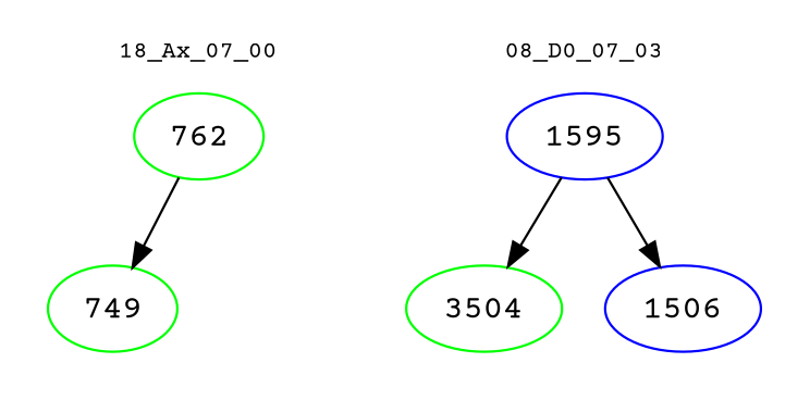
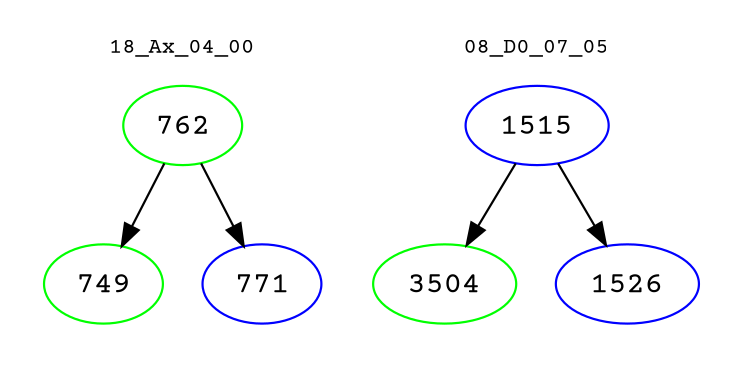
  digraph {
    fontname="Courier Prime"
    node [color=green fontname="Courier Prime"]
    edge [color=black fontname="Courier Prime"]
    n1 [label=762]
    n2 [label=749]
-   n4 [color=blue label=1595]
+   n3 [color=blue label=771]
+   n4 [color=blue label=1515]
    n5 [label=3504]
-   n6 [color=blue label=1506]
+   n6 [color=blue label=1526]
    subgraph cluster_1 {
      color=white
      fontsize=10
-     label="18_Ax_07_00"
+     label="18_Ax_04_00"
      n1
      n2
+     n3
    }
    subgraph cluster_2 {
      color=white
      fontsize=10
-     label="08_D0_07_03"
+     label="08_D0_07_05"
      n4
      n5
      n6
    }
    n1 -> n2
+   n1 -> n3
    n4 -> n5
    n4 -> n6
  }
